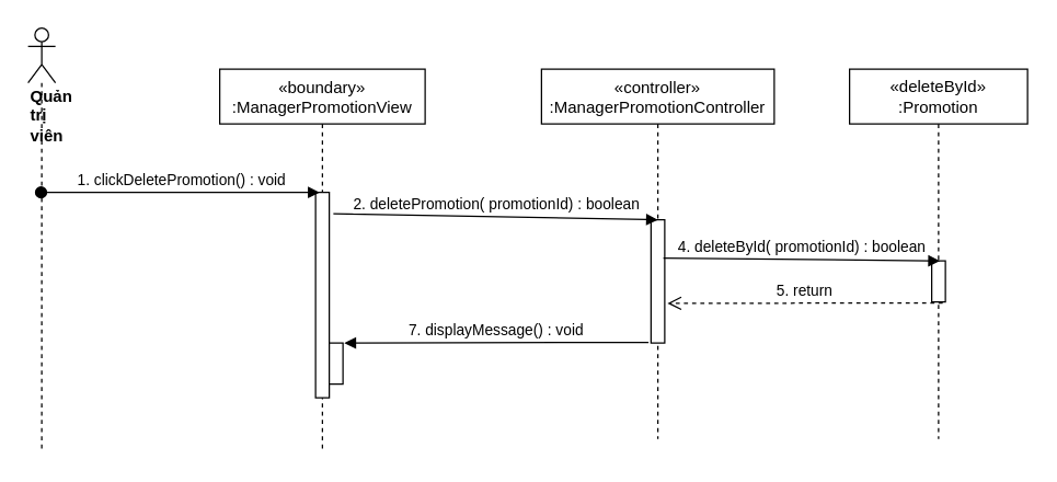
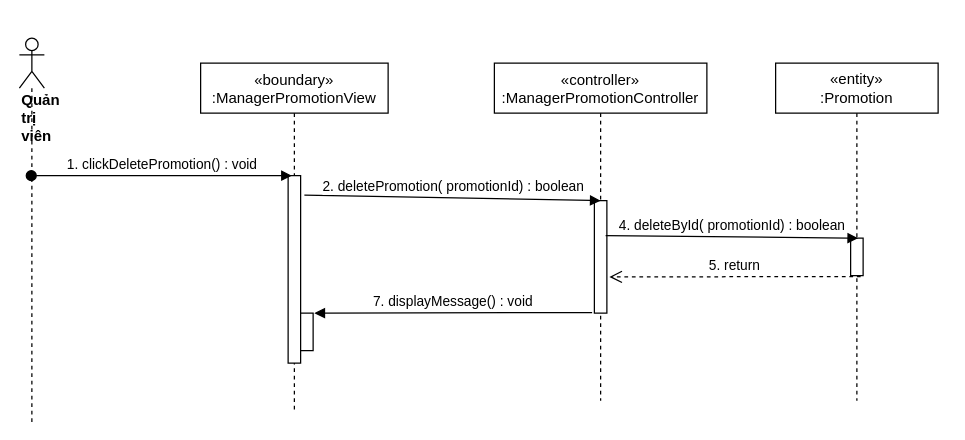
  <mxCell id="0" />
  <mxCell id="1" parent="0" />
  <mxCell id="2" value="«boundary»&#10;:ManagerPromotionView" style="shape=umlLifeline;perimeter=lifelinePerimeter;container=1;collapsible=0;recursiveResize=0;rounded=0;shadow=0;strokeWidth=1;" parent="1" vertex="1"><mxGeometry x="160" y="50" width="150" height="280" as="geometry" /></mxCell>
  <mxCell id="3" value="" style="html=1;points=[];perimeter=orthogonalPerimeter;" parent="2" vertex="1"><mxGeometry x="70" y="90" width="10" height="150" as="geometry" /></mxCell>
  <mxCell id="4" value="«controller»&#10;:ManagerPromotionController" style="shape=umlLifeline;perimeter=lifelinePerimeter;container=1;collapsible=0;recursiveResize=0;rounded=0;shadow=0;strokeWidth=1;size=40;" parent="1" vertex="1"><mxGeometry x="395" y="50" width="170" height="270" as="geometry" /></mxCell>
  <mxCell id="5" value="" style="points=[];perimeter=orthogonalPerimeter;rounded=0;shadow=0;strokeWidth=1;" parent="4" vertex="1"><mxGeometry x="80" y="110" width="10" height="90" as="geometry" /></mxCell>
- <mxCell id="6" value="&lt;div&gt;&lt;b&gt;Quản trị viên&lt;/b&gt;&lt;/div&gt;" style="shape=umlLifeline;participant=umlActor;perimeter=lifelinePerimeter;whiteSpace=wrap;html=1;container=1;collapsible=0;recursiveResize=0;verticalAlign=top;spacingTop=36;outlineConnect=0;align=left;" parent="1" vertex="1"><mxGeometry x="20" y="20" width="20" height="310" as="geometry" /></mxCell>
+ <mxCell id="6" value="&lt;div&gt;&lt;b&gt;Quản trị viên&lt;/b&gt;&lt;/div&gt;" style="shape=umlLifeline;participant=umlActor;perimeter=lifelinePerimeter;whiteSpace=wrap;html=1;container=1;collapsible=0;recursiveResize=0;verticalAlign=top;spacingTop=36;outlineConnect=0;align=left;" parent="1" vertex="1"><mxGeometry x="15" y="30" width="20" height="310" as="geometry" /></mxCell>
  <mxCell id="7" value="1. clickDeletePromotion() : void" style="html=1;verticalAlign=bottom;startArrow=oval;startFill=1;endArrow=block;startSize=8;entryX=0.3;entryY=0;entryDx=0;entryDy=0;entryPerimeter=0;" parent="1" source="6" target="3" edge="1"><mxGeometry width="60" relative="1" as="geometry"><mxPoint x="370" y="200" as="sourcePoint" /><mxPoint x="253" y="130" as="targetPoint" /></mxGeometry></mxCell>
  <mxCell id="8" value="2. deletePromotion( promotionId) : boolean" style="html=1;verticalAlign=bottom;endArrow=block;entryX=0.5;entryY=0;entryDx=0;entryDy=0;entryPerimeter=0;exitX=1.3;exitY=0.104;exitDx=0;exitDy=0;exitPerimeter=0;" parent="1" source="3" target="5" edge="1"><mxGeometry width="80" relative="1" as="geometry"><mxPoint x="268" y="340" as="sourcePoint" /><mxPoint x="440" y="300" as="targetPoint" /></mxGeometry></mxCell>
- <mxCell id="9" value="&lt;span&gt;«deleteById»&lt;br&gt;&lt;/span&gt;:Promotion" style="shape=umlLifeline;perimeter=lifelinePerimeter;whiteSpace=wrap;html=1;container=1;collapsible=0;recursiveResize=0;outlineConnect=0;" parent="1" vertex="1"><mxGeometry x="620" y="50" width="130" height="270" as="geometry" /></mxCell>
+ <mxCell id="9" value="&lt;span&gt;«entity»&lt;br&gt;&lt;/span&gt;:Promotion" style="shape=umlLifeline;perimeter=lifelinePerimeter;whiteSpace=wrap;html=1;container=1;collapsible=0;recursiveResize=0;outlineConnect=0;" parent="1" vertex="1"><mxGeometry x="620" y="50" width="130" height="270" as="geometry" /></mxCell>
  <mxCell id="10" value="" style="points=[];perimeter=orthogonalPerimeter;rounded=0;shadow=0;strokeWidth=1;" parent="9" vertex="1"><mxGeometry x="60" y="140" width="10" height="30" as="geometry" /></mxCell>
  <mxCell id="11" value="4. deleteById( promotionId) : boolean" style="html=1;verticalAlign=bottom;endArrow=block;entryX=0.6;entryY=0;entryDx=0;entryDy=0;entryPerimeter=0;exitX=0.9;exitY=0.311;exitDx=0;exitDy=0;exitPerimeter=0;" parent="1" source="5" target="10" edge="1"><mxGeometry width="80" relative="1" as="geometry"><mxPoint x="722" y="212" as="sourcePoint" /><mxPoint x="810" y="400" as="targetPoint" /></mxGeometry></mxCell>
  <mxCell id="12" value="5. return" style="html=1;verticalAlign=bottom;endArrow=open;dashed=1;endSize=8;exitX=0.8;exitY=1.025;exitDx=0;exitDy=0;exitPerimeter=0;entryX=1.2;entryY=0.678;entryDx=0;entryDy=0;entryPerimeter=0;" parent="1" source="10" target="5" edge="1"><mxGeometry relative="1" as="geometry"><mxPoint x="810" y="400" as="sourcePoint" /><mxPoint x="720" y="243.25" as="targetPoint" /></mxGeometry></mxCell>
  <mxCell id="13" value="7. displayMessage() : void" style="verticalAlign=bottom;endArrow=block;shadow=0;strokeWidth=1;exitX=-0.18;exitY=0.995;exitDx=0;exitDy=0;exitPerimeter=0;entryX=1.1;entryY=0;entryDx=0;entryDy=0;entryPerimeter=0;" parent="1" source="5" target="14" edge="1"><mxGeometry relative="1" as="geometry"><mxPoint x="500" y="502" as="sourcePoint" /><mxPoint x="240" y="290" as="targetPoint" /></mxGeometry></mxCell>
  <mxCell id="14" value="" style="html=1;points=[];perimeter=orthogonalPerimeter;" parent="1" vertex="1"><mxGeometry x="240" y="250" width="10" height="30" as="geometry" /></mxCell>
